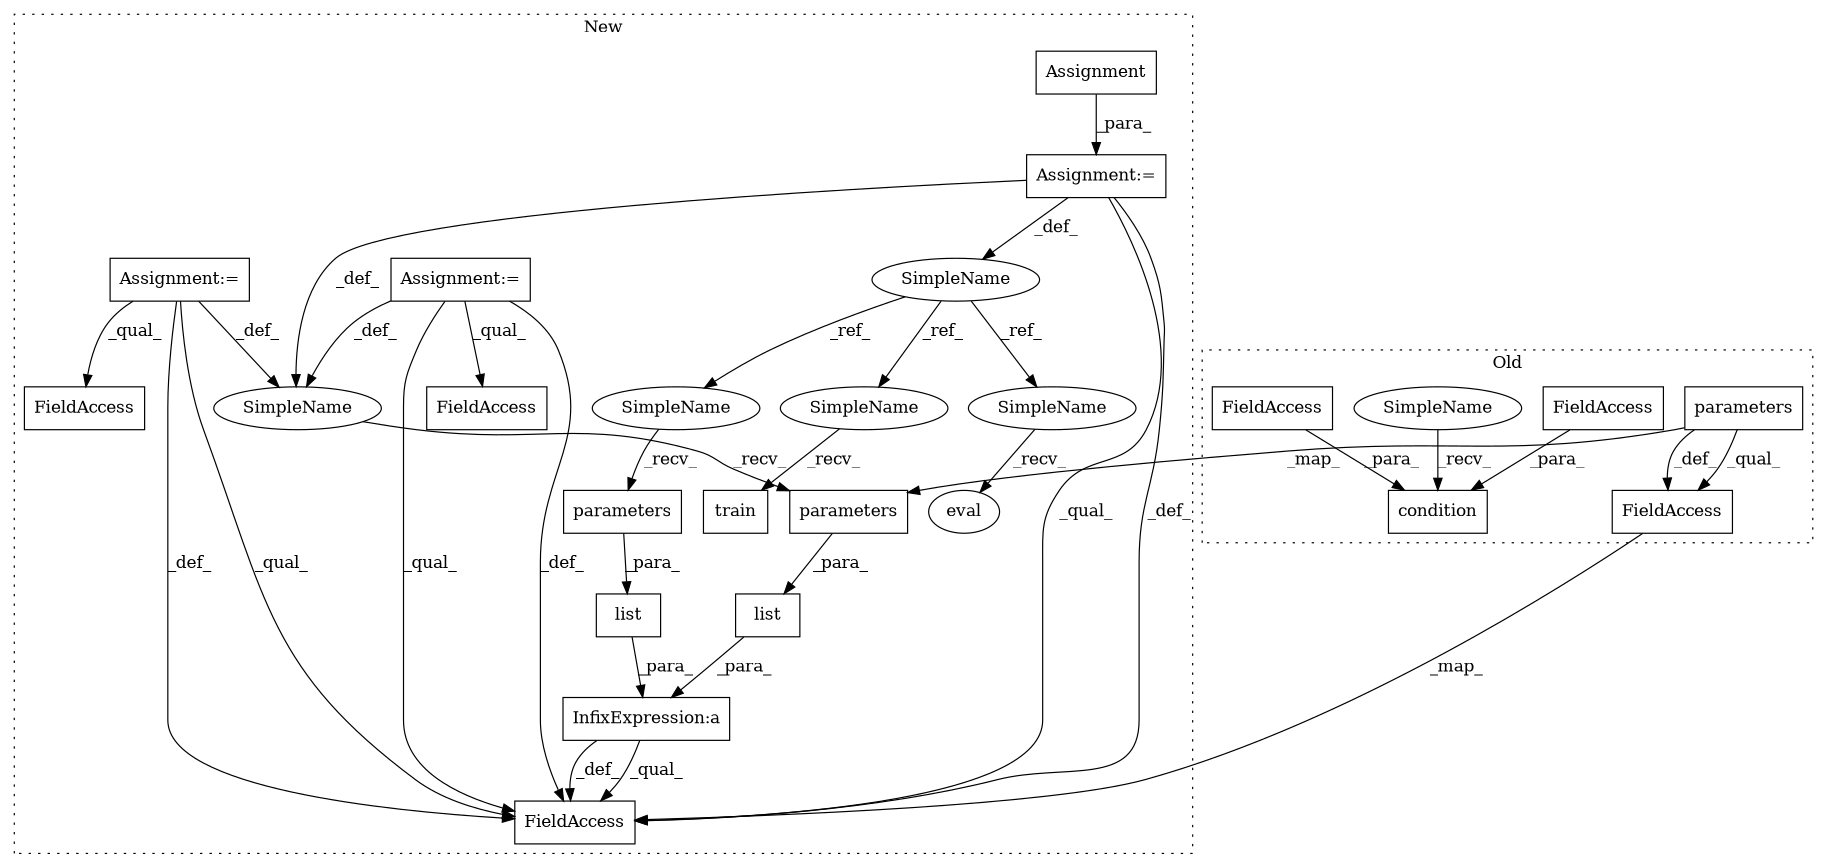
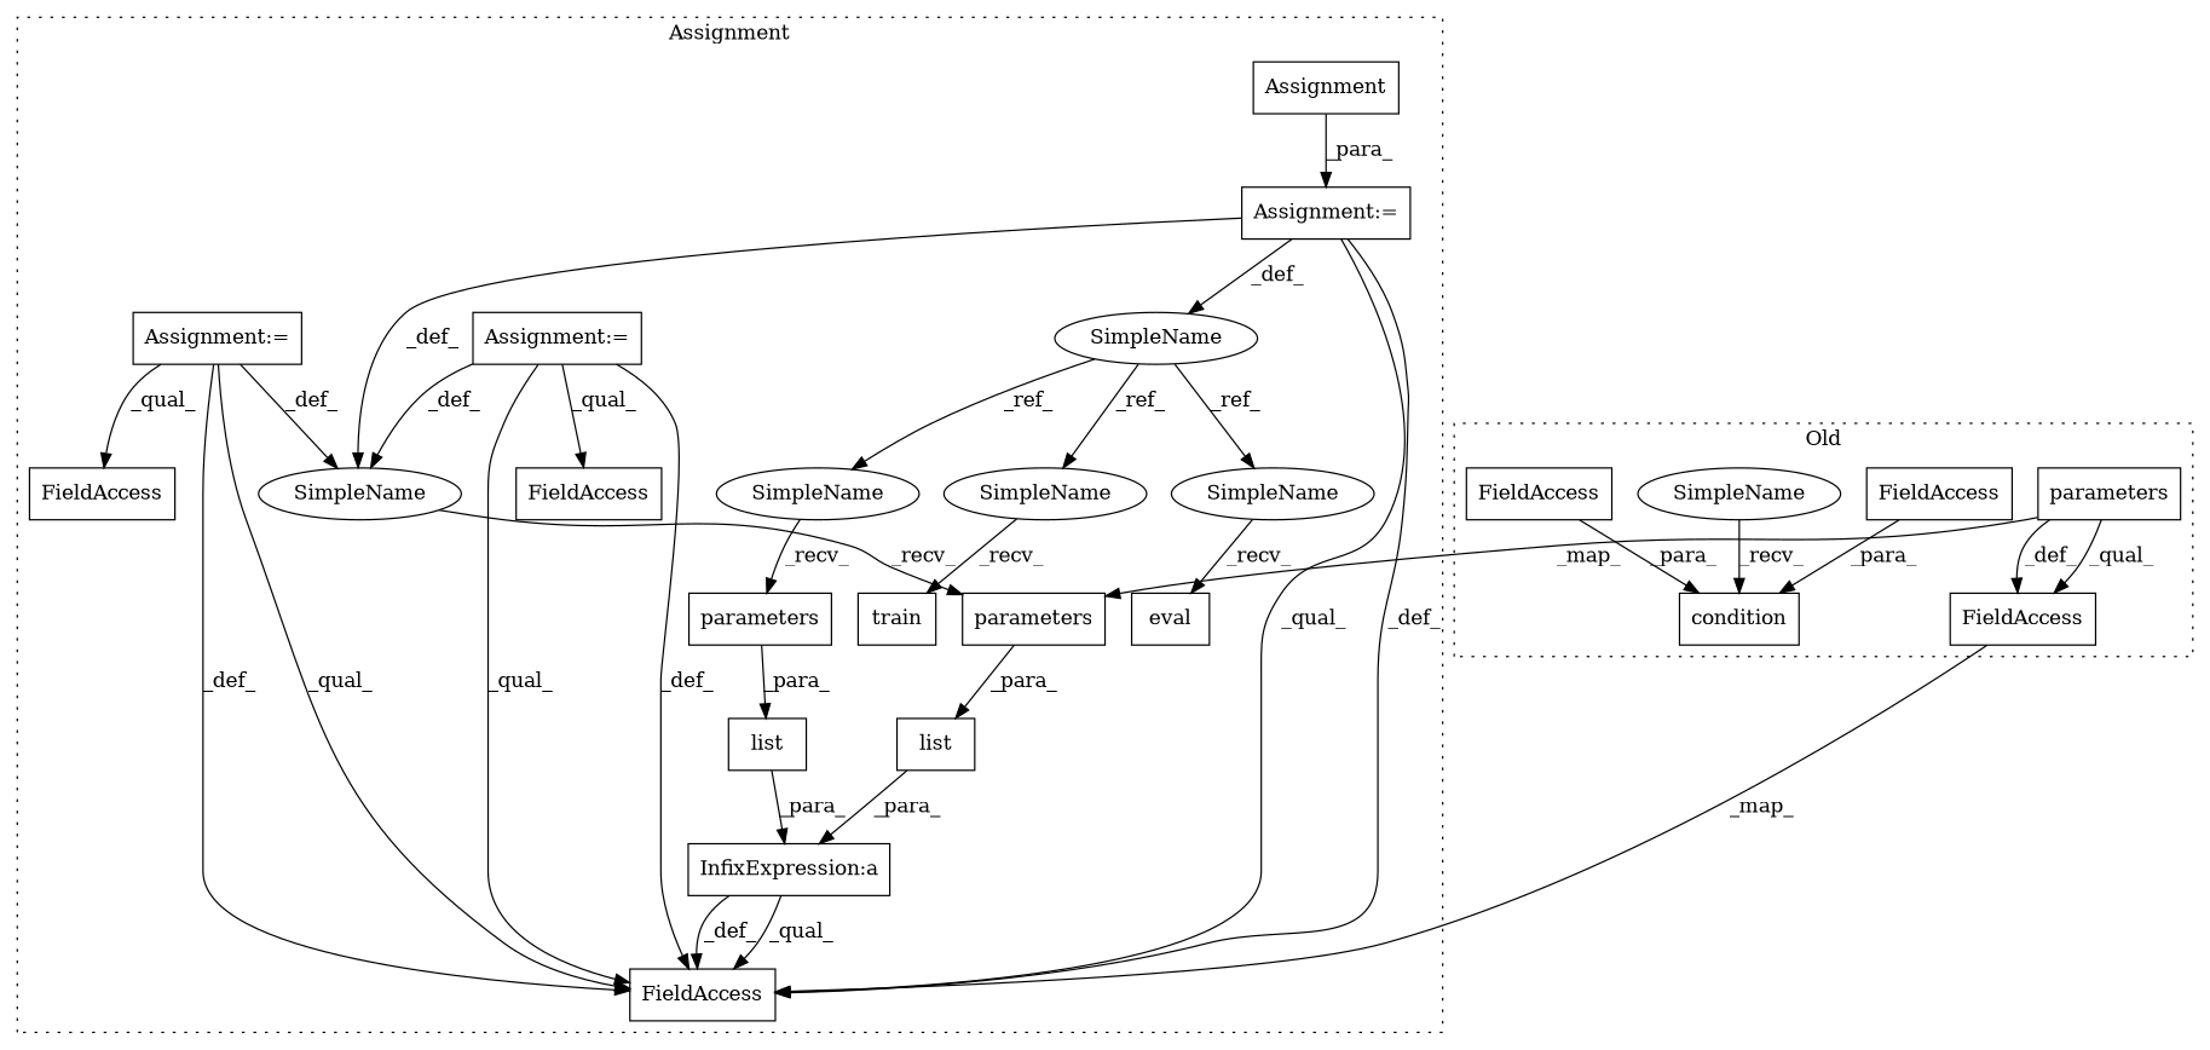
  digraph {
    node [a=32 l=12 shape=box]
    n1 [l="10,1" label=condition s="2777,2802"]
    n2 [label=parameters s=2419]
    n3 [a=22 l=7 label=FieldAccess s=2787]
    n4 [a=22 l=7 label=FieldAccess s=2795]
    n5 [a=22 l=16 label=FieldAccess s=2692]
    n6 [a=42 l=8 label=SimpleName s=2768 shape=ellipse]
    n7 [l=20 label=Assignment s=2410]
-   n8 [l=6 label=eval s=2991 shape=ellipse]
+   n8 [l=6 label=eval s=2991]
    n9 [a=7 l=1 label="Assignment:=" s=2409]
    n10 [a=27 l=3 label="InfixExpression:a" s=2600]
    n11 [a=42 l=10 label=SimpleName s=2399 shape=ellipse]
    n12 [l=7 label=train s=2539]
    n13 [l="5,1" label=list s="2603,2631"]
    n14 [label=parameters s=2619]
    n15 [l="5,1" label=list s="2573,2599"]
    n16 [a=42 l=8 label=SimpleName s=2436 shape=ellipse]
    n17 [label=parameters s=2587]
    n18 [a=7 l=7 label="Assignment:=" s=2186]
    n19 [a=22 label=FieldAccess s=2476]
    n20 [a=7 l=7 label="Assignment:=" s=2217]
    n21 [a=22 label=FieldAccess s=2463]
    n22 [a=22 l=16 label=FieldAccess s=2904]
    n23 [a=42 l=10 label=SimpleName s=2528 shape=ellipse]
    n24 [a=42 l=10 label=SimpleName s=2980 shape=ellipse]
    n25 [a=42 l=10 label=SimpleName s=2608 shape=ellipse]
    subgraph cluster_1 {
      label=Old
      style=dotted
      n1
      n2
      n3
      n4
      n5
      n6
    }
    subgraph cluster_2 {
-     label=New
+     label=Assignment
      style=dotted
      n7
      n8
      n9
      n10
      n11
      n12
      n13
      n14
      n15
      n16
      n17
      n18
      n19
      n20
      n21
      n22
      n23
      n24
      n25
    }
    n2 -> n5 [label=_def_]
    n2 -> n5 [label=_qual_]
    n2 -> n17 [label=_map_]
    n3 -> n1 [label=_para_]
    n4 -> n1 [label=_para_]
    n5 -> n22 [label=_map_]
    n6 -> n1 [label=_recv_]
    n7 -> n9 [label=_para_]
    n9 -> n11 [label=_def_]
    n9 -> n16 [label=_def_]
    n9 -> n22 [label=_qual_]
    n9 -> n22 [label=_def_]
    n10 -> n22 [label=_def_]
    n10 -> n22 [label=_qual_]
    n11 -> n23 [label=_ref_]
    n11 -> n24 [label=_ref_]
    n11 -> n25 [label=_ref_]
    n13 -> n10 [label=_para_]
    n14 -> n13 [label=_para_]
    n15 -> n10 [label=_para_]
    n16 -> n17 [label=_recv_]
    n17 -> n15 [label=_para_]
    n18 -> n16 [label=_def_]
    n18 -> n19 [label=_qual_]
    n18 -> n22 [label=_def_]
    n18 -> n22 [label=_qual_]
    n20 -> n16 [label=_def_]
    n20 -> n21 [label=_qual_]
    n20 -> n22 [label=_qual_]
    n20 -> n22 [label=_def_]
    n23 -> n12 [label=_recv_]
    n24 -> n8 [label=_recv_]
    n25 -> n14 [label=_recv_]
  }
